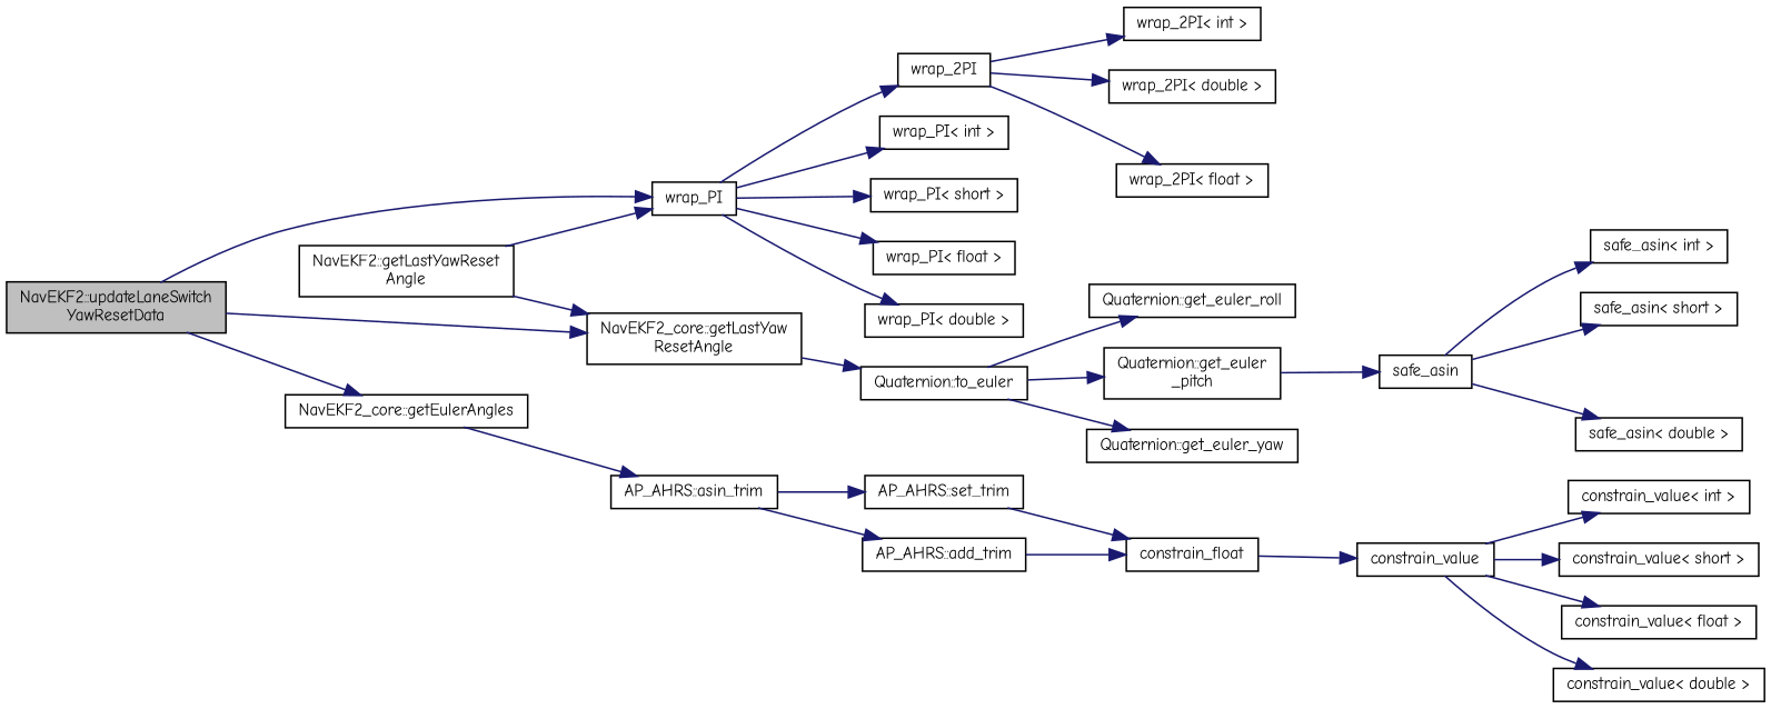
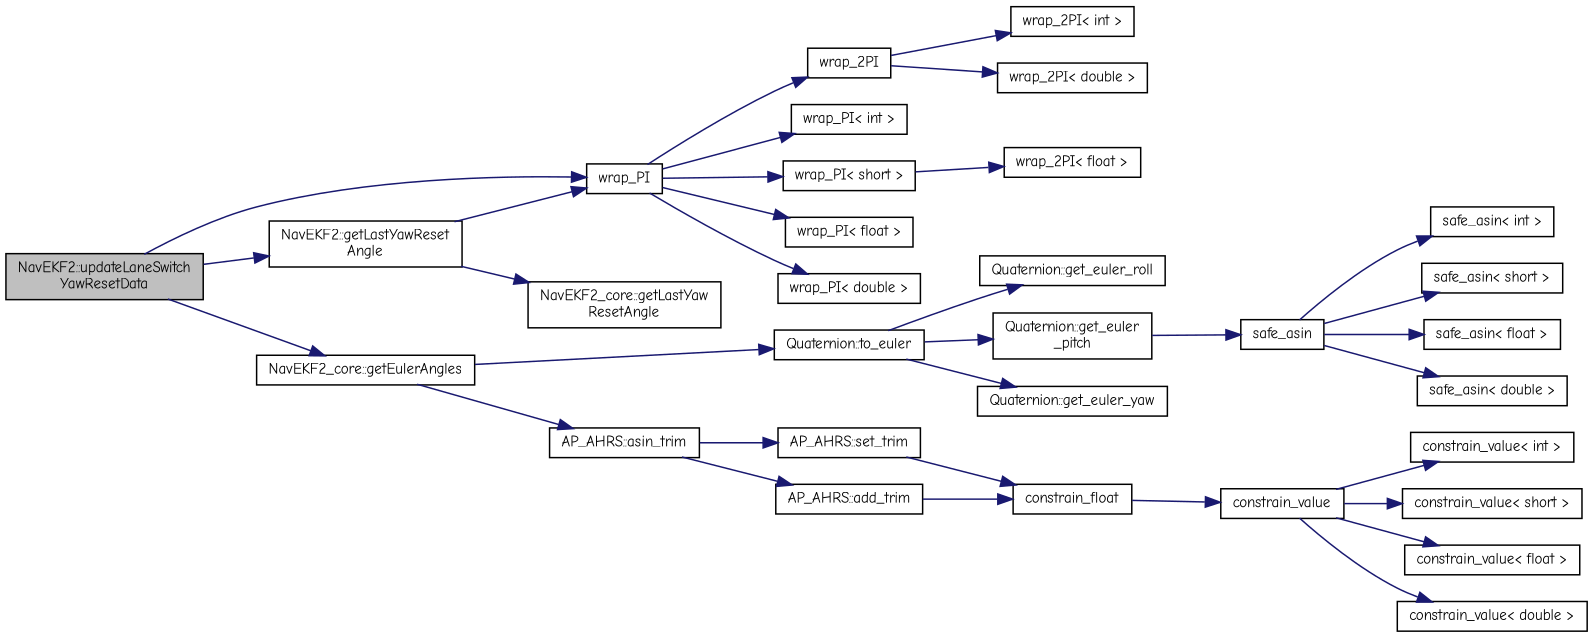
  digraph {
    fontname="Comic Neue"
    rankdir=LR
    node [color=black fillcolor=white fontname="Comic Neue" fontsize=10 shape=record style=filled]
    edge [color=midnightblue fontname="Comic Neue" fontsize=10 labelfontname=Helvetica labelfontsize=10 style=solid]
    n1 [fillcolor=grey75 fontcolor=black height=0.2 label="NavEKF2::updateLaneSwitch\lYawResetData" width=0.4]
    n2 [height=0.2 label="NavEKF2::getLastYawReset\lAngle" width=0.4]
    n3 [height=0.2 label=wrap_PI width=0.4]
    n4 [height=0.2 label="NavEKF2_core::getEulerAngles" width=0.4]
    n5 [height=0.2 label="NavEKF2_core::getLastYaw\lResetAngle" width=0.4]
    n6 [height=0.2 label=wrap_2PI width=0.4]
    n7 [height=0.2 label="wrap_PI\< int \>" width=0.4]
    n8 [height=0.2 label="wrap_PI\< short \>" width=0.4]
    n9 [height=0.2 label="wrap_PI\< float \>" width=0.4]
    n10 [height=0.2 label="wrap_PI\< double \>" width=0.4]
    n11 [height=0.2 label="Quaternion::to_euler" width=0.4]
    n12 [height=0.2 label="AP_AHRS::asin_trim" width=0.4]
    n13 [height=0.2 label="wrap_2PI\< int \>" width=0.4]
    n14 [height=0.2 label="wrap_2PI\< float \>" width=0.4]
    n15 [height=0.2 label="wrap_2PI\< double \>" width=0.4]
    n16 [height=0.2 label="Quaternion::get_euler_roll" width=0.4]
    n17 [height=0.2 label="Quaternion::get_euler\l_pitch" width=0.4]
    n18 [height=0.2 label="Quaternion::get_euler_yaw" width=0.4]
    n19 [height=0.2 label="AP_AHRS::set_trim" width=0.4]
    n20 [height=0.2 label="AP_AHRS::add_trim" width=0.4]
    n21 [height=0.2 label=safe_asin width=0.4]
    n22 [height=0.2 label="safe_asin\< int \>" width=0.4]
    n23 [height=0.2 label="safe_asin\< short \>" width=0.4]
+   n24 [height=0.2 label="safe_asin\< float \>" width=0.4]
    n25 [height=0.2 label="safe_asin\< double \>" width=0.4]
    n26 [height=0.2 label=constrain_float width=0.4]
    n27 [height=0.2 label=constrain_value width=0.4]
    n28 [height=0.2 label="constrain_value\< int \>" width=0.4]
    n29 [height=0.2 label="constrain_value\< short \>" width=0.4]
    n30 [height=0.2 label="constrain_value\< float \>" width=0.4]
    n31 [height=0.2 label="constrain_value\< double \>" width=0.4]
-   n1 -> n5
+   n1 -> n2
    n1 -> n3
    n1 -> n4
    n2 -> n3
    n2 -> n5
    n3 -> n6
    n3 -> n7
    n3 -> n8
    n3 -> n9
    n3 -> n10
-   n5 -> n11
+   n4 -> n11
    n4 -> n12
    n6 -> n13
-   n6 -> n14
+   n8 -> n14
    n6 -> n15
    n11 -> n16
    n11 -> n17
    n11 -> n18
    n12 -> n19
    n12 -> n20
    n17 -> n21
    n19 -> n26
    n20 -> n26
    n21 -> n22
    n21 -> n23
+   n21 -> n24
    n21 -> n25
    n26 -> n27
    n27 -> n28
    n27 -> n29
    n27 -> n30
    n27 -> n31
  }
